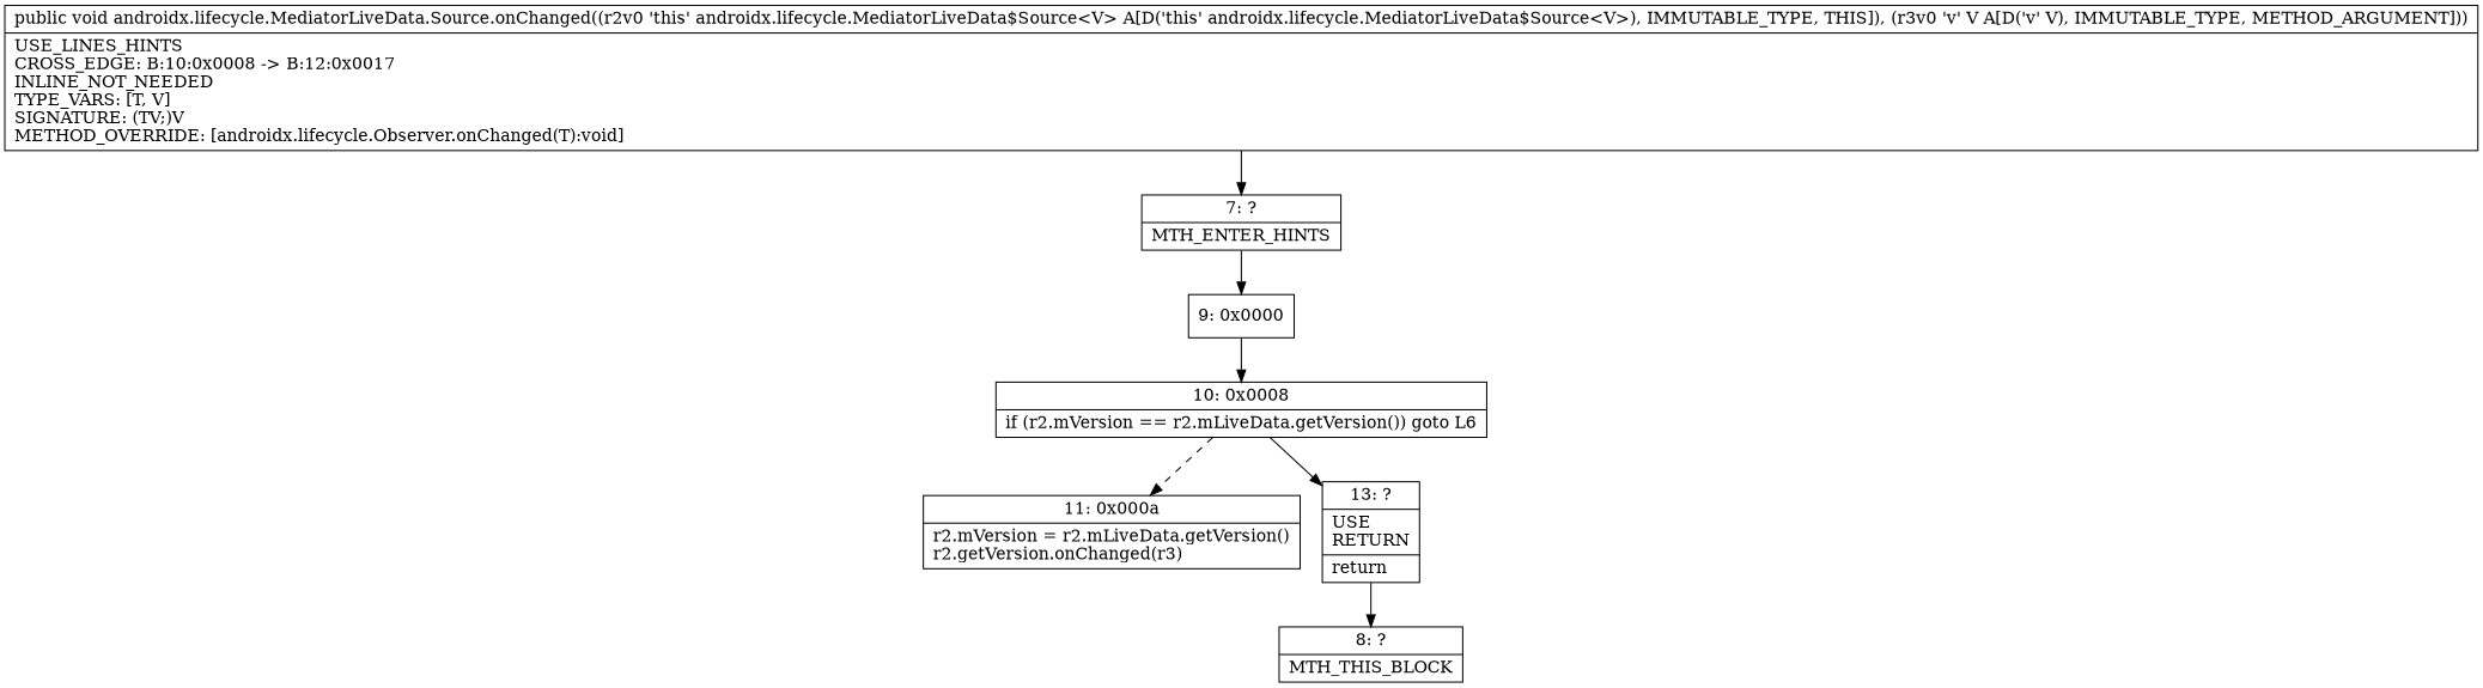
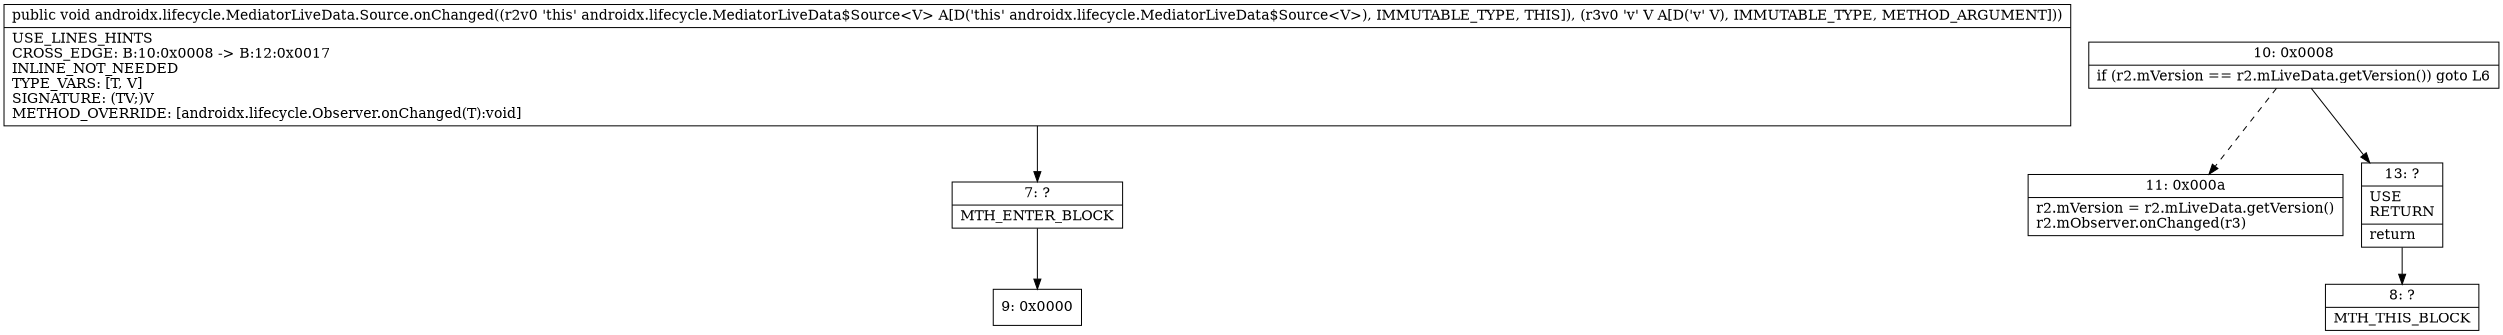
  digraph {
    node [shape=record]
-   n1 [label="{7\:\ ?|MTH_ENTER_HINTS\l}"]
+   n1 [label="{7\:\ ?|MTH_ENTER_BLOCK\l}"]
    n2 [label="{9\:\ 0x0000}"]
    n3 [label="{10\:\ 0x0008|if (r2.mVersion == r2.mLiveData.getVersion()) goto L6\l}"]
-   n4 [label="{11\:\ 0x000a|r2.mVersion = r2.mLiveData.getVersion()\lr2.getVersion.onChanged(r3)\l}"]
+   n4 [label="{11\:\ 0x000a|r2.mVersion = r2.mLiveData.getVersion()\lr2.mObserver.onChanged(r3)\l}"]
    n5 [label="{13\:\ ?|USE\lRETURN\l|return\l}"]
    n6 [label="{8\:\ ?|MTH_THIS_BLOCK\l}"]
    n7 [label="{public void androidx.lifecycle.MediatorLiveData.Source.onChanged((r2v0 'this' androidx.lifecycle.MediatorLiveData$Source\<V\> A[D('this' androidx.lifecycle.MediatorLiveData$Source\<V\>), IMMUTABLE_TYPE, THIS]), (r3v0 'v' V A[D('v' V), IMMUTABLE_TYPE, METHOD_ARGUMENT]))  | USE_LINES_HINTS\lCROSS_EDGE: B:10:0x0008 \-\> B:12:0x0017\lINLINE_NOT_NEEDED\lTYPE_VARS: [T, V]\lSIGNATURE: (TV;)V\lMETHOD_OVERRIDE: [androidx.lifecycle.Observer.onChanged(T):void]\l}"]
    n1 -> n2
-   n2 -> n3
    n3 -> n4 [style=dashed]
    n3 -> n5
    n5 -> n6
    n7 -> n1
  }
